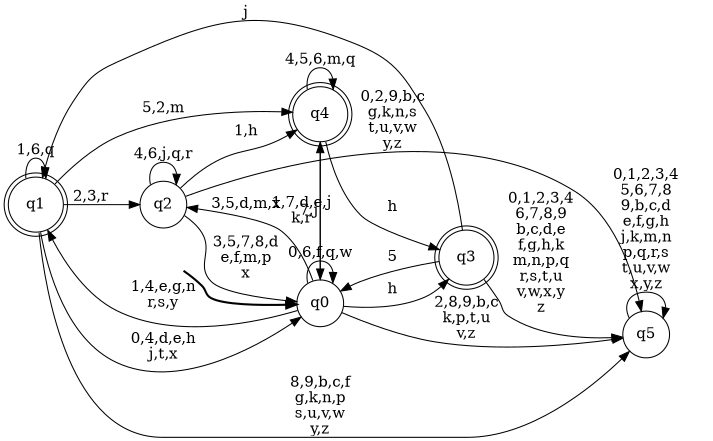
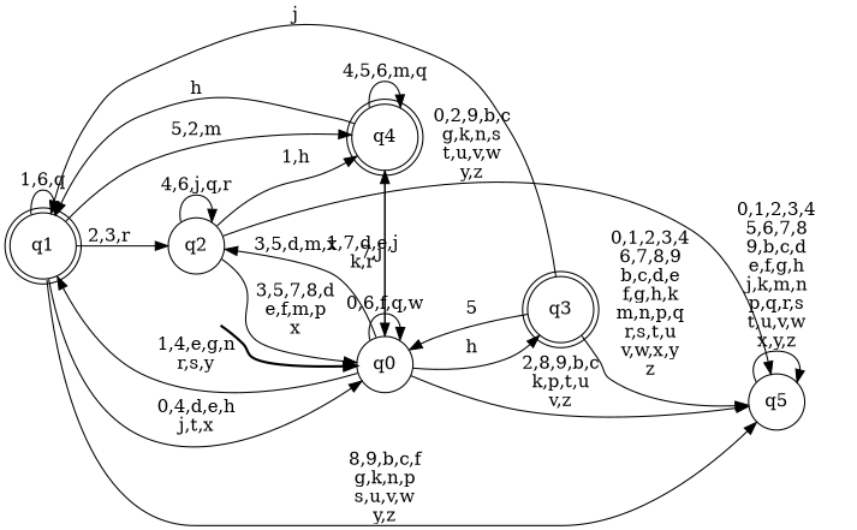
  digraph {
    rankdir=LR
    node [shape=circle style=filled color=black fillcolor=white]
    __start0 [height=0 shape=none style=invis width=0 color="" fillcolor=""]
    n2 [label=q0]
    n3 [label=q1 shape=doublecircle style="rounded,filled"]
    n4 [label=q2]
    n5 [label=q3 shape=doublecircle style="rounded,filled"]
    n6 [label=q4 shape=doublecircle style="rounded,filled"]
    n7 [label=q5]
    subgraph cluster_1 {
      nodesep=0.15
      ranksep=0.15
      style=invis
      __start0
      n2
    }
    __start0 -> n2 [penwidth=2]
    n2 -> n2 [label="0,6,f,q,w"]
    n2 -> n3 [label="1,4,e,g,n\nr,s,y"]
    n2 -> n4 [label="3,5,d,m,x"]
    n2 -> n5 [label=h]
    n2 -> n6 [label="7,j"]
    n2 -> n7 [label="2,8,9,b,c\nk,p,t,u\nv,z"]
    n3 -> n2 [label="0,4,d,e,h\nj,t,x"]
    n3 -> n3 [label="1,6,q"]
    n3 -> n4 [label="2,3,r"]
    n3 -> n6 [label="5,2,m"]
    n3 -> n7 [label="8,9,b,c,f\ng,k,n,p\ns,u,v,w\ny,z"]
    n4 -> n2 [label="3,5,7,8,d\ne,f,m,p\nx"]
    n4 -> n4 [label="4,6,j,q,r"]
    n4 -> n6 [label="1,h"]
    n4 -> n7 [label="0,2,9,b,c\ng,k,n,s\nt,u,v,w\ny,z"]
    n5 -> n2 [label=5]
    n5 -> n3 [label=j]
    n5 -> n7 [label="0,1,2,3,4\n6,7,8,9\nb,c,d,e\nf,g,h,k\nm,n,p,q\nr,s,t,u\nv,w,x,y\nz"]
    n6 -> n2 [label="1,7,d,e,j\nk,r"]
-   n6 -> n5 [label=h]
+   n6 -> n3 [label=h]
    n6 -> n6 [label="4,5,6,m,q"]
    n7 -> n7 [label="0,1,2,3,4\n5,6,7,8\n9,b,c,d\ne,f,g,h\nj,k,m,n\np,q,r,s\nt,u,v,w\nx,y,z"]
  }
